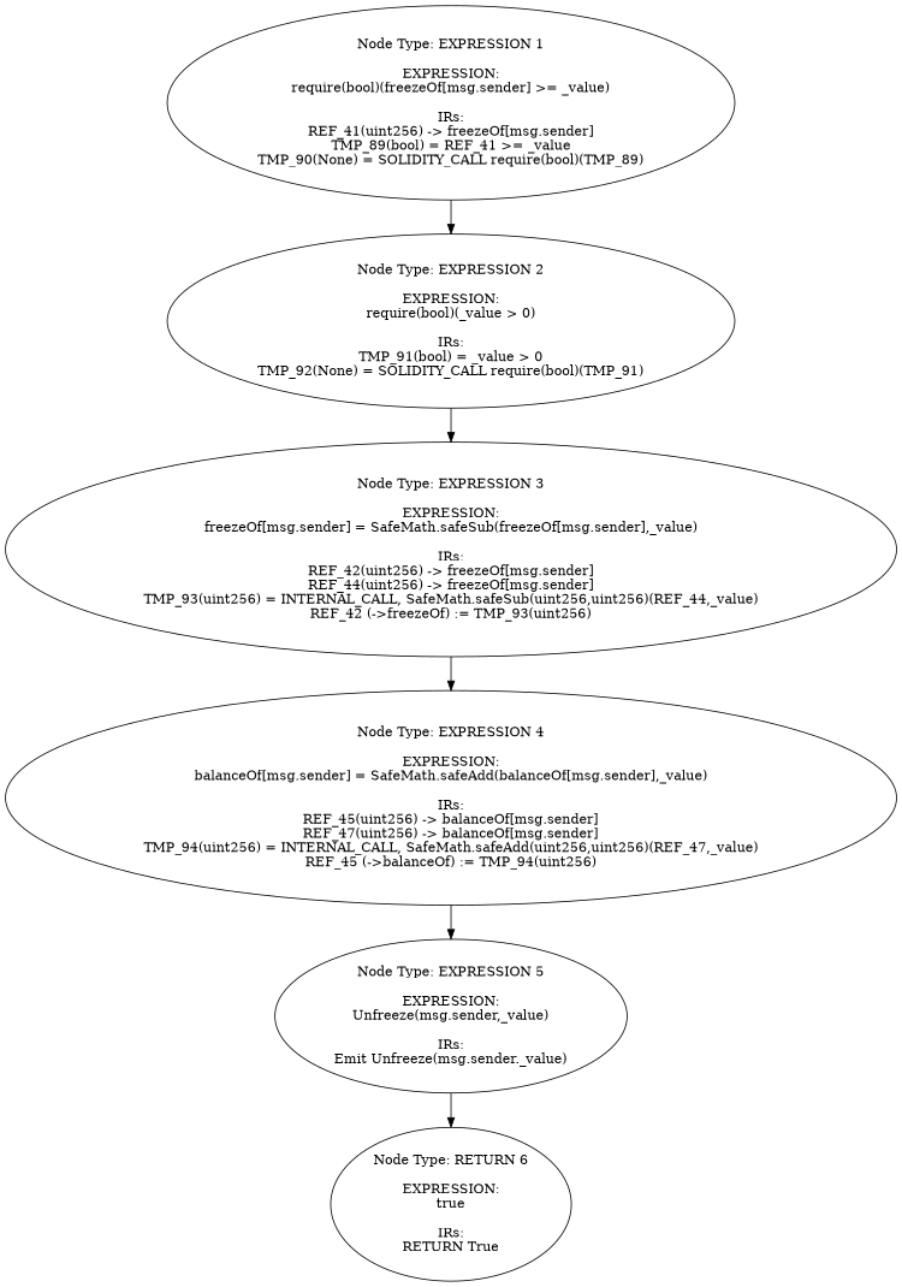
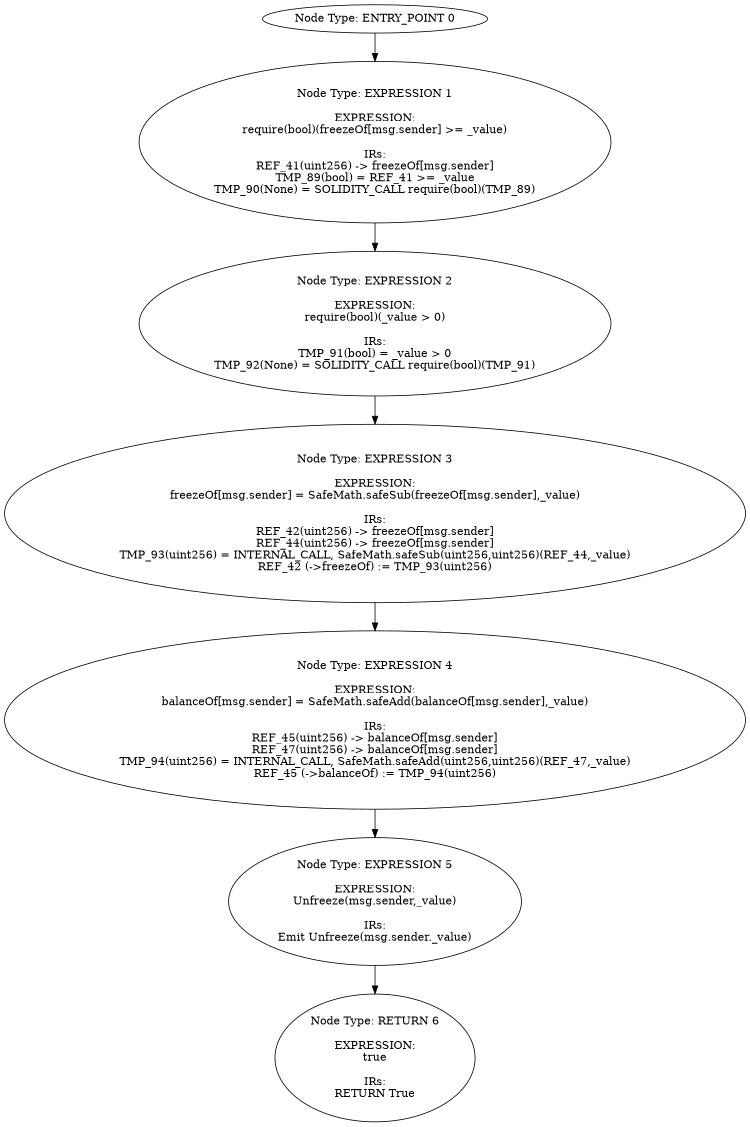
  digraph {
+   n1 [label="Node Type: ENTRY_POINT 0\n"]
    n2 [label="Node Type: EXPRESSION 1\n\nEXPRESSION:\nrequire(bool)(freezeOf[msg.sender] >= _value)\n\nIRs:\nREF_41(uint256) -> freezeOf[msg.sender]\nTMP_89(bool) = REF_41 >= _value\nTMP_90(None) = SOLIDITY_CALL require(bool)(TMP_89)"]
    n3 [label="Node Type: EXPRESSION 2\n\nEXPRESSION:\nrequire(bool)(_value > 0)\n\nIRs:\nTMP_91(bool) = _value > 0\nTMP_92(None) = SOLIDITY_CALL require(bool)(TMP_91)"]
    n4 [label="Node Type: EXPRESSION 3\n\nEXPRESSION:\nfreezeOf[msg.sender] = SafeMath.safeSub(freezeOf[msg.sender],_value)\n\nIRs:\nREF_42(uint256) -> freezeOf[msg.sender]\nREF_44(uint256) -> freezeOf[msg.sender]\nTMP_93(uint256) = INTERNAL_CALL, SafeMath.safeSub(uint256,uint256)(REF_44,_value)\nREF_42 (->freezeOf) := TMP_93(uint256)"]
    n5 [label="Node Type: EXPRESSION 4\n\nEXPRESSION:\nbalanceOf[msg.sender] = SafeMath.safeAdd(balanceOf[msg.sender],_value)\n\nIRs:\nREF_45(uint256) -> balanceOf[msg.sender]\nREF_47(uint256) -> balanceOf[msg.sender]\nTMP_94(uint256) = INTERNAL_CALL, SafeMath.safeAdd(uint256,uint256)(REF_47,_value)\nREF_45 (->balanceOf) := TMP_94(uint256)"]
    n6 [label="Node Type: EXPRESSION 5\n\nEXPRESSION:\nUnfreeze(msg.sender,_value)\n\nIRs:\nEmit Unfreeze(msg.sender._value)"]
    n7 [label="Node Type: RETURN 6\n\nEXPRESSION:\ntrue\n\nIRs:\nRETURN True"]
+   n1 -> n2
    n2 -> n3
    n3 -> n4
    n4 -> n5
    n5 -> n6
    n6 -> n7
  }
